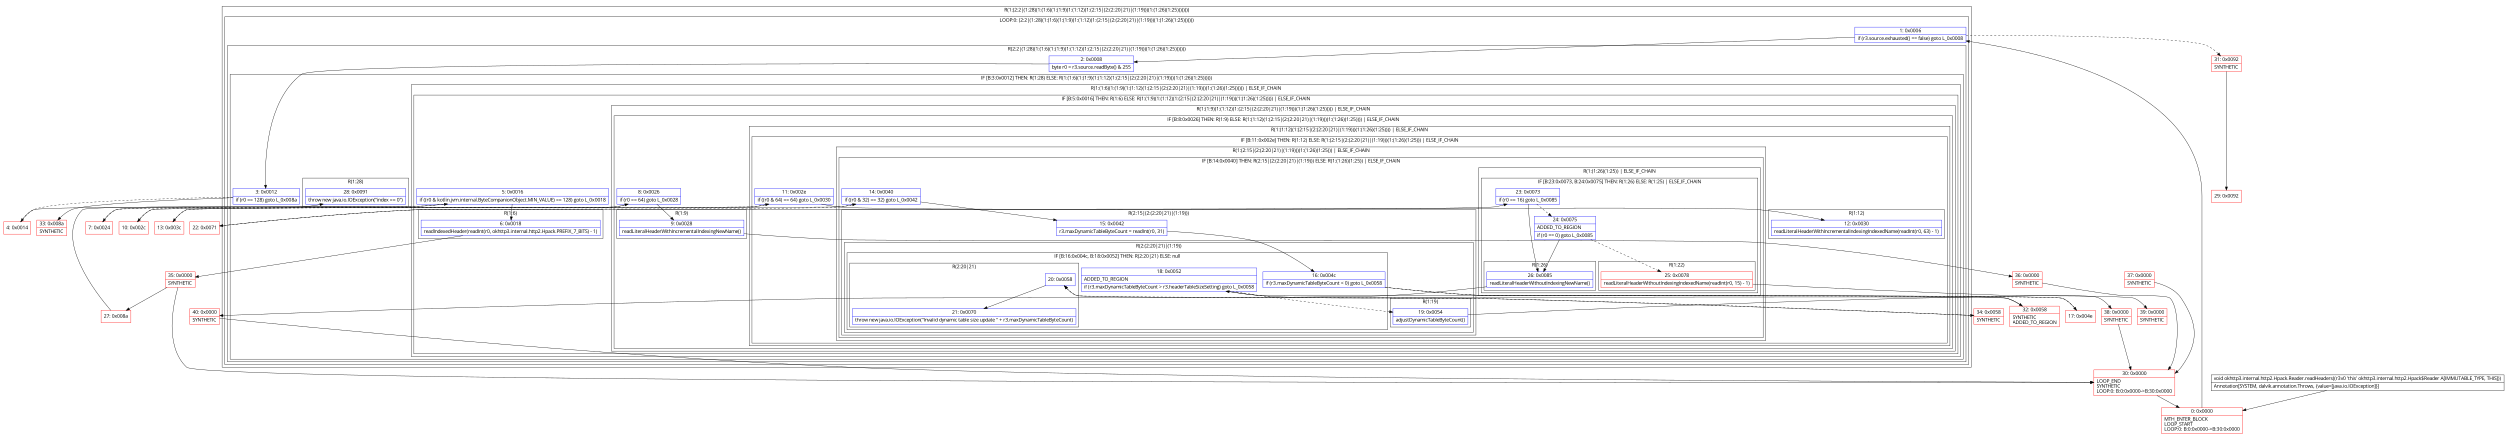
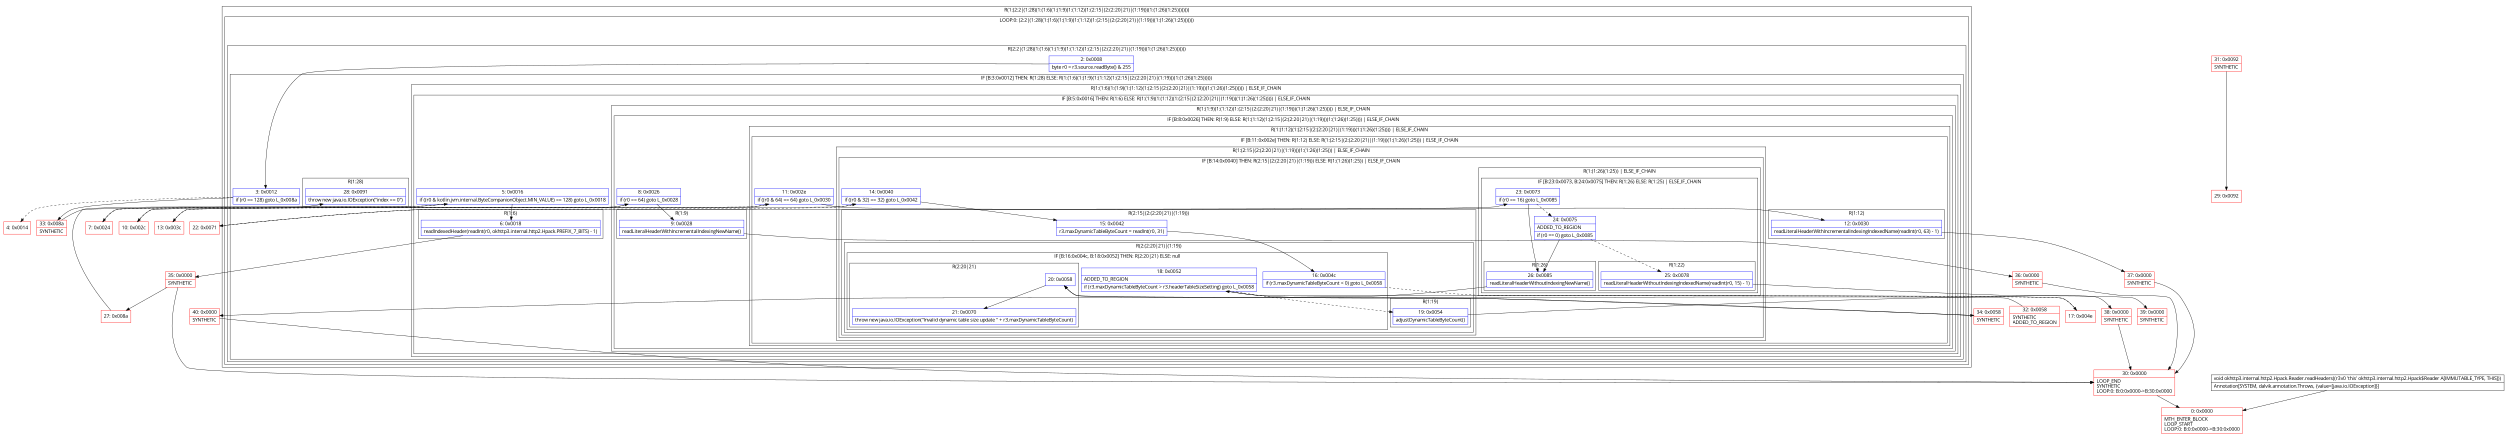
  digraph {
    fontname="Open Sans"
    node [color=blue fontname="Open Sans" shape=record]
    edge [fontname="Open Sans"]
    n1 [label="{28\:\ 0x0091|throw new java.io.IOException(\"index == 0\")\l}"]
    n2 [label="{6\:\ 0x0018|readIndexedHeader(readInt(r0, okhttp3.internal.http2.Hpack.PREFIX_7_BITS) \- 1)\l}"]
    n3 [label="{9\:\ 0x0028|readLiteralHeaderWithIncrementalIndexingNewName()\l}"]
    n4 [label="{12\:\ 0x0030|readLiteralHeaderWithIncrementalIndexingIndexedName(readInt(r0, 63) \- 1)\l}"]
    n5 [label="{20\:\ 0x0058}"]
    n6 [label="{21\:\ 0x0070|throw new java.io.IOException(\"Invalid dynamic table size update \" + r3.maxDynamicTableByteCount)\l}"]
    n7 [label="{16\:\ 0x004c|if (r3.maxDynamicTableByteCount \< 0) goto L_0x0058\l}"]
    n8 [label="{18\:\ 0x0052|ADDED_TO_REGION\l|if (r3.maxDynamicTableByteCount \> r3.headerTableSizeSetting) goto L_0x0058\l}"]
    n9 [label="{19\:\ 0x0054|adjustDynamicTableByteCount()\l}"]
    n10 [label="{15\:\ 0x0042|r3.maxDynamicTableByteCount = readInt(r0, 31)\l}"]
    n11 [label="{26\:\ 0x0085|readLiteralHeaderWithoutIndexingNewName()\l}"]
-   n12 [color=red label="{25\:\ 0x0078|readLiteralHeaderWithoutIndexingIndexedName(readInt(r0, 15) \- 1)\l}"]
+   n12 [label="{25\:\ 0x0078|readLiteralHeaderWithoutIndexingIndexedName(readInt(r0, 15) \- 1)\l}"]
    n13 [label="{23\:\ 0x0073|if (r0 == 16) goto L_0x0085\l}"]
    n14 [label="{24\:\ 0x0075|ADDED_TO_REGION\l|if (r0 == 0) goto L_0x0085\l}"]
    n15 [label="{14\:\ 0x0040|if ((r0 & 32) == 32) goto L_0x0042\l}"]
    n16 [label="{11\:\ 0x002e|if ((r0 & 64) == 64) goto L_0x0030\l}"]
    n17 [label="{8\:\ 0x0026|if (r0 == 64) goto L_0x0028\l}"]
    n18 [label="{5\:\ 0x0016|if ((r0 & kotlin.jvm.internal.ByteCompanionObject.MIN_VALUE) == 128) goto L_0x0018\l}"]
    n19 [label="{3\:\ 0x0012|if (r0 == 128) goto L_0x008a\l}"]
    n20 [label="{2\:\ 0x0008|byte r0 = r3.source.readByte() & 255\l}"]
-   n21 [label="{1\:\ 0x0006|if (r3.source.exhausted() == false) goto L_0x0008\l}"]
    n22 [color=red label="{35\:\ 0x0000|SYNTHETIC\l}"]
    n23 [color=red label="{36\:\ 0x0000|SYNTHETIC\l}"]
    n24 [color=red label="{37\:\ 0x0000|SYNTHETIC\l}"]
    n25 [color=red label="{17\:\ 0x004e}"]
    n26 [color=red label="{32\:\ 0x0058|SYNTHETIC\lADDED_TO_REGION\l}"]
    n27 [color=red label="{34\:\ 0x0058|SYNTHETIC\l}"]
    n28 [color=red label="{38\:\ 0x0000|SYNTHETIC\l}"]
    n29 [color=red label="{40\:\ 0x0000|SYNTHETIC\l}"]
    n30 [color=red label="{39\:\ 0x0000|SYNTHETIC\l}"]
    n31 [color=red label="{22\:\ 0x0071}"]
    n32 [color=red label="{13\:\ 0x003c}"]
    n33 [color=red label="{10\:\ 0x002c}"]
    n34 [color=red label="{7\:\ 0x0024}"]
    n35 [color=red label="{4\:\ 0x0014}"]
    n36 [color=red label="{33\:\ 0x008a|SYNTHETIC\l}"]
    n37 [color=red label="{31\:\ 0x0092|SYNTHETIC\l}"]
    n38 [color=red label="{29\:\ 0x0092}"]
    n39 [color=red label="{27\:\ 0x008a}"]
    n40 [color=red label="{30\:\ 0x0000|LOOP_END\lSYNTHETIC\lLOOP:0: B:0:0x0000\-\>B:30:0x0000\l}"]
    n41 [color=red label="{0\:\ 0x0000|MTH_ENTER_BLOCK\lLOOP_START\lLOOP:0: B:0:0x0000\-\>B:30:0x0000\l}"]
    n42 [label="{void okhttp3.internal.http2.Hpack.Reader.readHeaders((r3v0 'this' okhttp3.internal.http2.Hpack$Reader A[IMMUTABLE_TYPE, THIS]))  | Annotation[SYSTEM, dalvik.annotation.Throws, \{value=[java.io.IOException]\}]\l}" color=""]
    subgraph cluster_1 {
      label="R(1:(2:2|(1:28)(1:(1:6)(1:(1:9)(1:(1:12)(1:(2:15|(2:(2:20|21)|(1:19)))(1:(1:26)(1:25))))))))"
      subgraph cluster_2 {
        label="LOOP:0: (2:2|(1:28)(1:(1:6)(1:(1:9)(1:(1:12)(1:(2:15|(2:(2:20|21)|(1:19)))(1:(1:26)(1:25)))))))"
-       n21
        subgraph cluster_3 {
          label="R(2:2|(1:28)(1:(1:6)(1:(1:9)(1:(1:12)(1:(2:15|(2:(2:20|21)|(1:19)))(1:(1:26)(1:25)))))))"
          n20
          subgraph cluster_4 {
            label="IF [B:3:0x0012] THEN: R(1:28) ELSE: R(1:(1:6)(1:(1:9)(1:(1:12)(1:(2:15|(2:(2:20|21)|(1:19)))(1:(1:26)(1:25))))))"
            n19
            subgraph cluster_5 {
              label="R(1:28)"
              n1
            }
            subgraph cluster_6 {
              label="R(1:(1:6)(1:(1:9)(1:(1:12)(1:(2:15|(2:(2:20|21)|(1:19)))(1:(1:26)(1:25)))))) | ELSE_IF_CHAIN\l"
              subgraph cluster_7 {
                label="IF [B:5:0x0016] THEN: R(1:6) ELSE: R(1:(1:9)(1:(1:12)(1:(2:15|(2:(2:20|21)|(1:19)))(1:(1:26)(1:25))))) | ELSE_IF_CHAIN\l"
                n18
                subgraph cluster_8 {
                  label="R(1:6)"
                  n2
                }
                subgraph cluster_9 {
                  label="R(1:(1:9)(1:(1:12)(1:(2:15|(2:(2:20|21)|(1:19)))(1:(1:26)(1:25))))) | ELSE_IF_CHAIN\l"
                  subgraph cluster_10 {
                    label="IF [B:8:0x0026] THEN: R(1:9) ELSE: R(1:(1:12)(1:(2:15|(2:(2:20|21)|(1:19)))(1:(1:26)(1:25)))) | ELSE_IF_CHAIN\l"
                    n17
                    subgraph cluster_11 {
                      label="R(1:9)"
                      n3
                    }
                    subgraph cluster_12 {
                      label="R(1:(1:12)(1:(2:15|(2:(2:20|21)|(1:19)))(1:(1:26)(1:25)))) | ELSE_IF_CHAIN\l"
                      subgraph cluster_13 {
                        label="IF [B:11:0x002e] THEN: R(1:12) ELSE: R(1:(2:15|(2:(2:20|21)|(1:19)))(1:(1:26)(1:25))) | ELSE_IF_CHAIN\l"
                        n16
                        subgraph cluster_14 {
                          label="R(1:12)"
                          n4
                        }
                        subgraph cluster_15 {
                          label="R(1:(2:15|(2:(2:20|21)|(1:19)))(1:(1:26)(1:25))) | ELSE_IF_CHAIN\l"
                          subgraph cluster_16 {
                            label="IF [B:14:0x0040] THEN: R(2:15|(2:(2:20|21)|(1:19))) ELSE: R(1:(1:26)(1:25)) | ELSE_IF_CHAIN\l"
                            n15
                            subgraph cluster_17 {
                              label="R(2:15|(2:(2:20|21)|(1:19)))"
                              n10
                              subgraph cluster_18 {
                                label="R(2:(2:20|21)|(1:19))"
                                subgraph cluster_19 {
                                  label="IF [B:16:0x004c, B:18:0x0052] THEN: R(2:20|21) ELSE: null"
                                  n7
                                  n8
                                  subgraph cluster_20 {
                                    label="R(2:20|21)"
                                    n5
                                    n6
                                  }
                                }
                                subgraph cluster_21 {
                                  label="R(1:19)"
                                  n9
                                }
                              }
                            }
                            subgraph cluster_22 {
                              label="R(1:(1:26)(1:25)) | ELSE_IF_CHAIN\l"
                              subgraph cluster_23 {
                                label="IF [B:23:0x0073, B:24:0x0075] THEN: R(1:26) ELSE: R(1:25) | ELSE_IF_CHAIN\l"
                                n13
                                n14
                                subgraph cluster_24 {
                                  label="R(1:26)"
                                  n11
                                }
                                subgraph cluster_25 {
                                  label="R(1:22)"
                                  n12
                                }
                              }
                            }
                          }
                        }
                      }
                    }
                  }
                }
              }
            }
          }
        }
      }
    }
    n2 -> n22
    n3 -> n23
+   n4 -> n24
    n5 -> n6
    n7 -> n25 [style=dashed]
-   n7 -> n26
    n8 -> n9 [style=dashed]
    n8 -> n27
    n9 -> n28
    n10 -> n7
    n11 -> n29
    n12 -> n30
    n13 -> n11
    n13 -> n14 [style=dashed]
    n14 -> n11
    n14 -> n12 [style=dashed]
    n15 -> n10
    n15 -> n31 [style=dashed]
    n16 -> n4
    n16 -> n32 [style=dashed]
    n17 -> n3
    n17 -> n33 [style=dashed]
    n18 -> n2
    n18 -> n34 [style=dashed]
    n19 -> n35 [style=dashed]
    n19 -> n36
    n20 -> n19
-   n21 -> n20
-   n21 -> n37 [style=dashed]
    n22 -> n39
    n22 -> n40
    n23 -> n40
    n24 -> n40
    n25 -> n8
    n26 -> n5
-   n27 -> n5 [style=dashed]
+   n27 -> n5
    n28 -> n40
    n29 -> n40
    n31 -> n13
    n32 -> n15
    n33 -> n16
    n34 -> n17
-   n35 -> n18
+   n36 -> n18
    n37 -> n38
    n39 -> n1
    n40 -> n41
-   n41 -> n21
    n42 -> n41
  }
